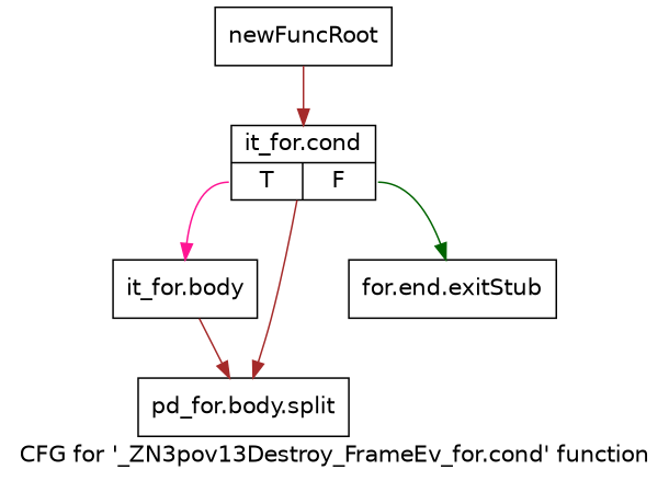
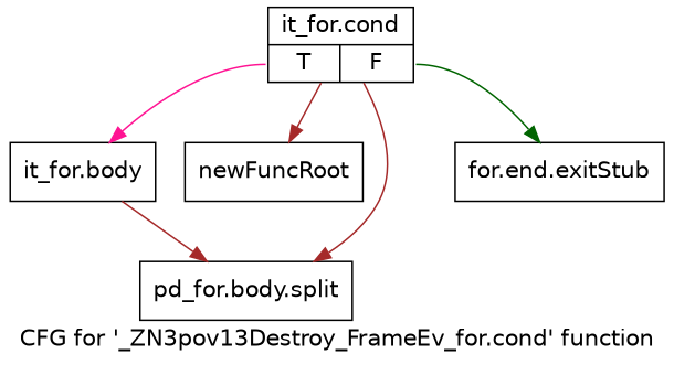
  digraph {
    fontname="DejaVu Sans"
    label="CFG for '_ZN3pov13Destroy_FrameEv_for.cond' function"
    node [fontname="DejaVu Sans" shape=record]
    edge [color=brown fontname="DejaVu Sans"]
    n1 [label="{newFuncRoot}"]
    n2 [label="{it_for.cond|{<s0>T|<s1>F}}"]
    n3 [label="{for.end.exitStub}"]
    n4 [label="{it_for.body}"]
    n5 [label="{pd_for.body.split}"]
-   n1 -> n2
+   n2 -> n1
    n2 -> n3 [color=darkgreen tailport=s1]
    n2 -> n4 [color=deeppink tailport=s0]
    n2 -> n5
    n4 -> n5
  }
